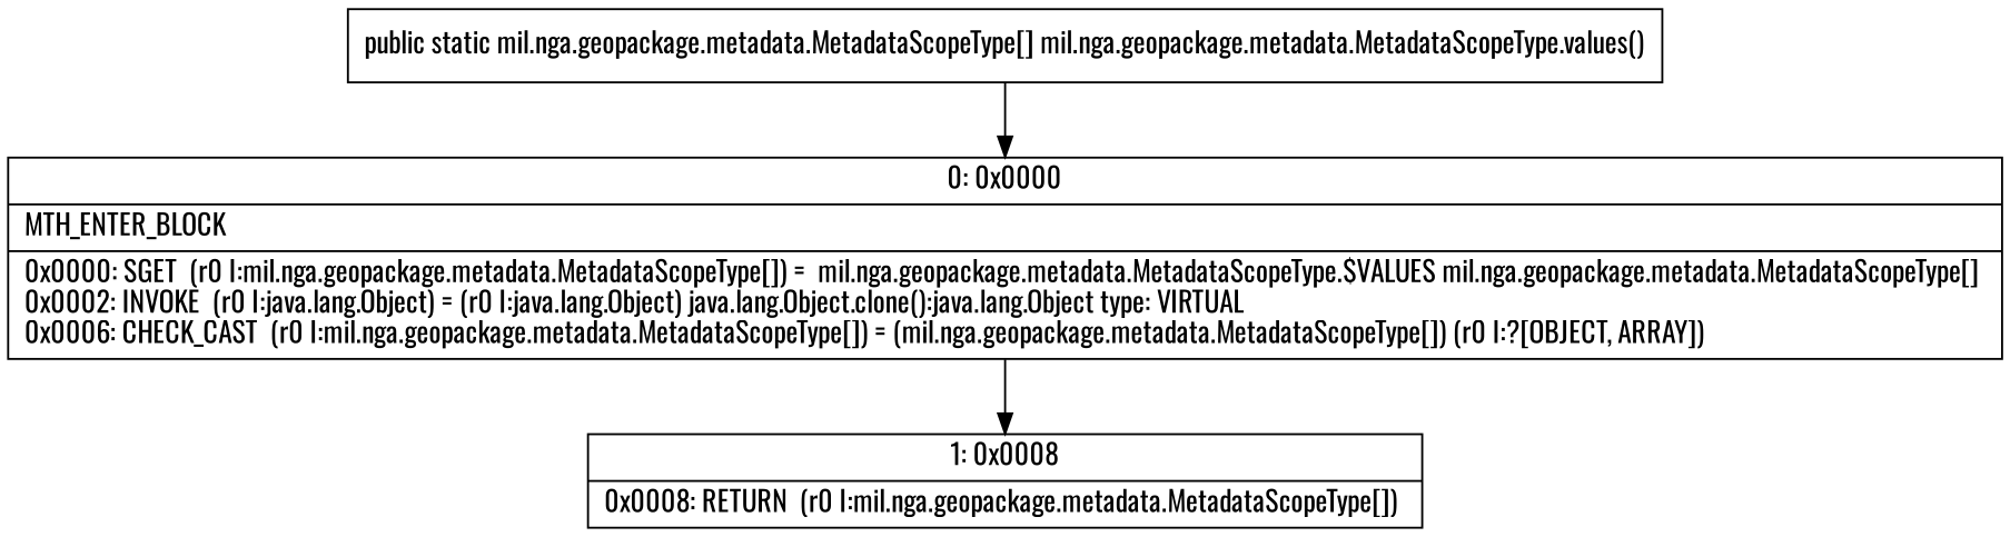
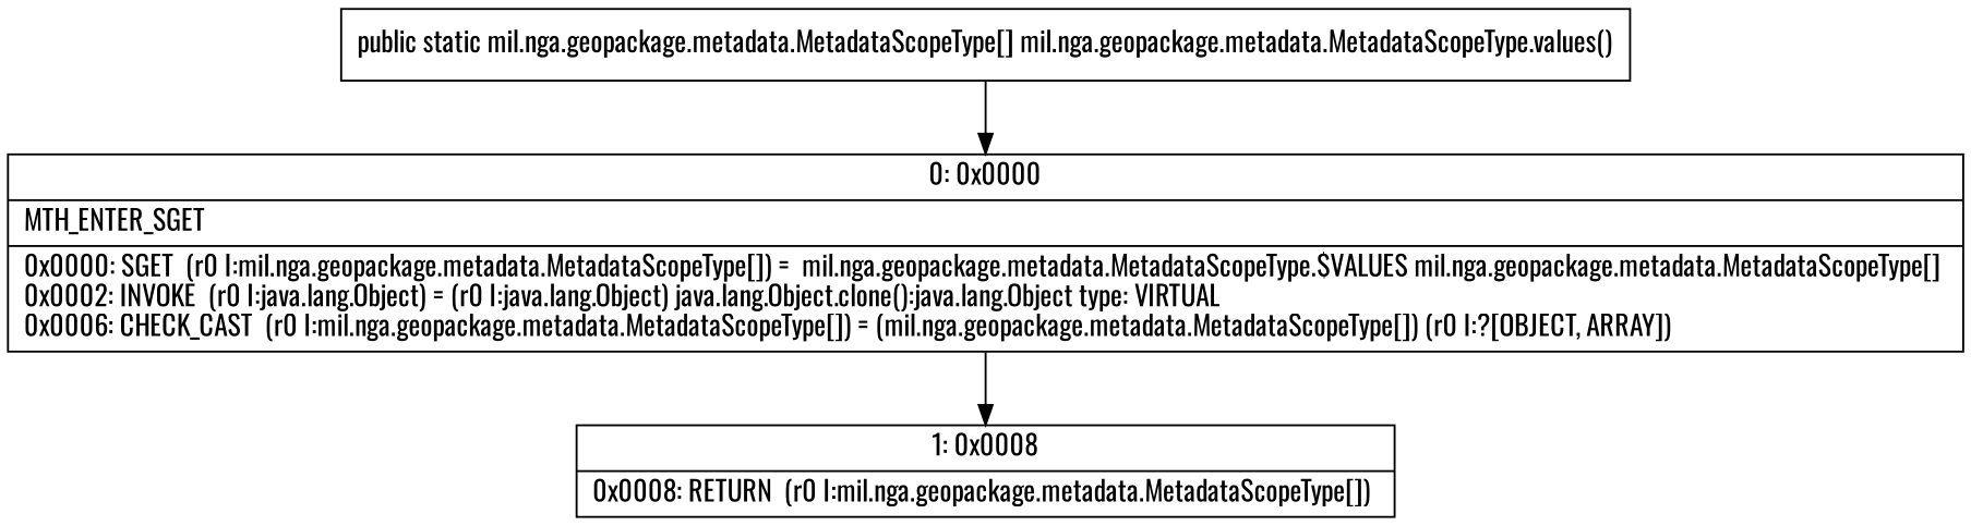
  digraph {
    fontname=Oswald
    node [shape=record fontname=Oswald]
    edge [fontname=Oswald]
-   n1 [label="{0\:\ 0x0000|MTH_ENTER_BLOCK\l|0x0000: SGET  (r0 I:mil.nga.geopackage.metadata.MetadataScopeType[]) =  mil.nga.geopackage.metadata.MetadataScopeType.$VALUES mil.nga.geopackage.metadata.MetadataScopeType[] \l0x0002: INVOKE  (r0 I:java.lang.Object) = (r0 I:java.lang.Object) java.lang.Object.clone():java.lang.Object type: VIRTUAL \l0x0006: CHECK_CAST  (r0 I:mil.nga.geopackage.metadata.MetadataScopeType[]) = (mil.nga.geopackage.metadata.MetadataScopeType[]) (r0 I:?[OBJECT, ARRAY]) \l}"]
+   n1 [label="{0\:\ 0x0000|MTH_ENTER_SGET\l|0x0000: SGET  (r0 I:mil.nga.geopackage.metadata.MetadataScopeType[]) =  mil.nga.geopackage.metadata.MetadataScopeType.$VALUES mil.nga.geopackage.metadata.MetadataScopeType[] \l0x0002: INVOKE  (r0 I:java.lang.Object) = (r0 I:java.lang.Object) java.lang.Object.clone():java.lang.Object type: VIRTUAL \l0x0006: CHECK_CAST  (r0 I:mil.nga.geopackage.metadata.MetadataScopeType[]) = (mil.nga.geopackage.metadata.MetadataScopeType[]) (r0 I:?[OBJECT, ARRAY]) \l}"]
    n2 [label="{1\:\ 0x0008|0x0008: RETURN  (r0 I:mil.nga.geopackage.metadata.MetadataScopeType[]) \l}"]
    n3 [label="{public static mil.nga.geopackage.metadata.MetadataScopeType[] mil.nga.geopackage.metadata.MetadataScopeType.values() }"]
    n1 -> n2
    n3 -> n1
  }
